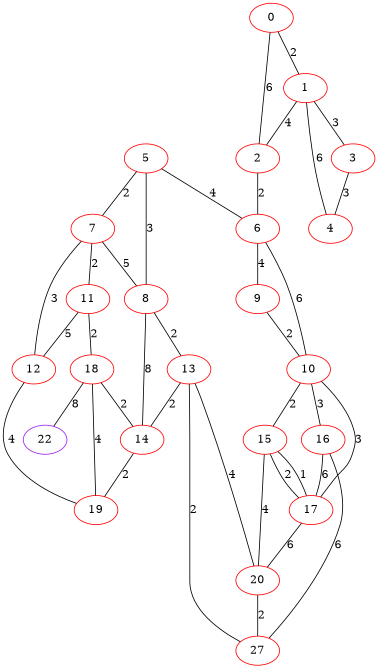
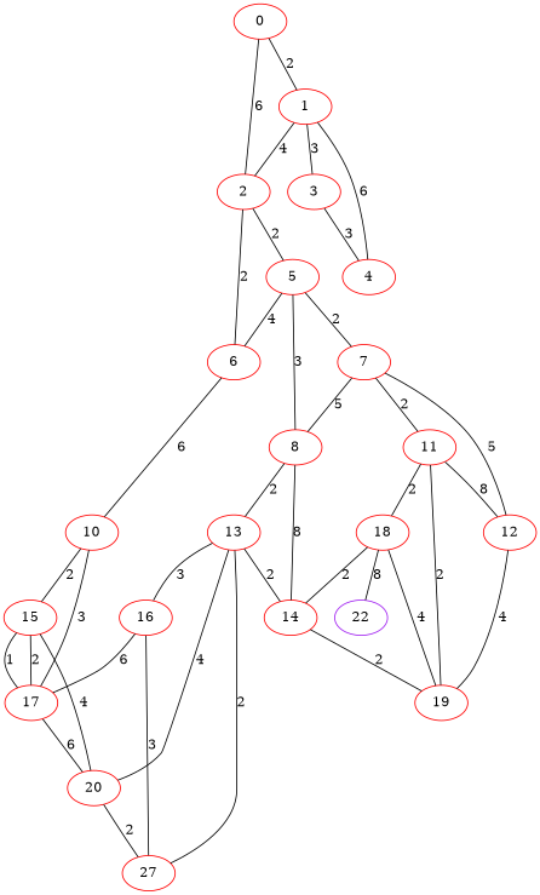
  graph {
    node [color=red weight=1]
    0
    1
    2
    3
    4
    5
    6
    7
    8
-   9
    10
    11
    12
    13
    14
    15
    16
    17
    18
    19
    20
    n22 [label=27]
    22 [color=purple weight=4]
    0 -- 1 [label=2]
    0 -- 2 [label=6]
    1 -- 2 [label=4]
    1 -- 3 [label=3]
    1 -- 4 [label=6]
+   2 -- 5 [label=2]
    2 -- 6 [label=2]
    3 -- 4 [label=3]
    5 -- 6 [label=4]
    5 -- 7 [label=2]
    5 -- 8 [label=3]
-   6 -- 9 [label=4]
    6 -- 10 [label=6]
    7 -- 8 [label=5]
    7 -- 11 [label=2]
-   7 -- 12 [label=3]
+   7 -- 12 [label=5]
    8 -- 13 [label=2]
    8 -- 14 [label=8]
-   9 -- 10 [label=2]
    10 -- 15 [label=2]
-   10 -- 16 [label=3]
+   13 -- 16 [label=3]
    10 -- 17 [label=3]
-   11 -- 12 [label=5]
+   11 -- 12 [label=8]
    11 -- 18 [label=2]
+   11 -- 19 [label=2]
    12 -- 19 [label=4]
    13 -- 14 [label=2]
    13 -- 20 [label=4]
    13 -- n22 [label=2]
    14 -- 19 [label=2]
    15 -- 17 [label=1]
    15 -- 17 [label=2]
    15 -- 20 [label=4]
    16 -- 17 [label=6]
-   16 -- n22 [label=6]
+   16 -- n22 [label=3]
    17 -- 20 [label=6]
    18 -- 14 [label=2]
    18 -- 19 [label=4]
    18 -- 22 [label=8]
    20 -- n22 [label=2]
  }
